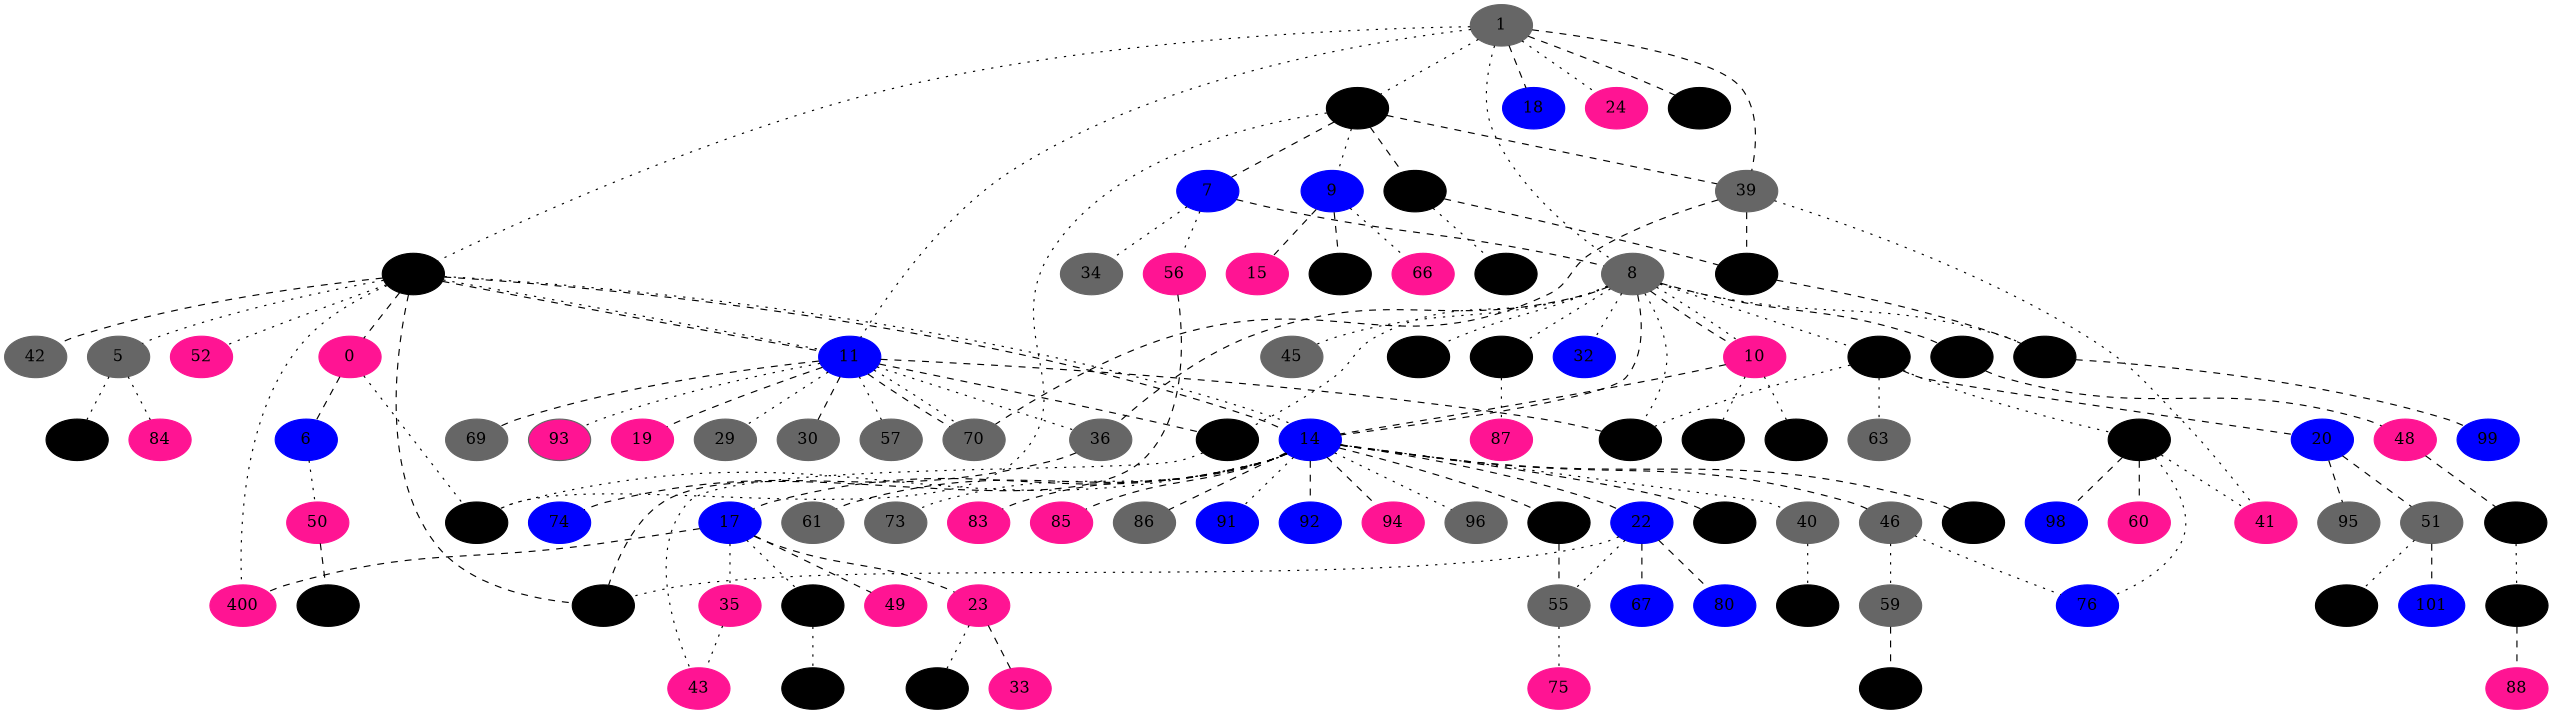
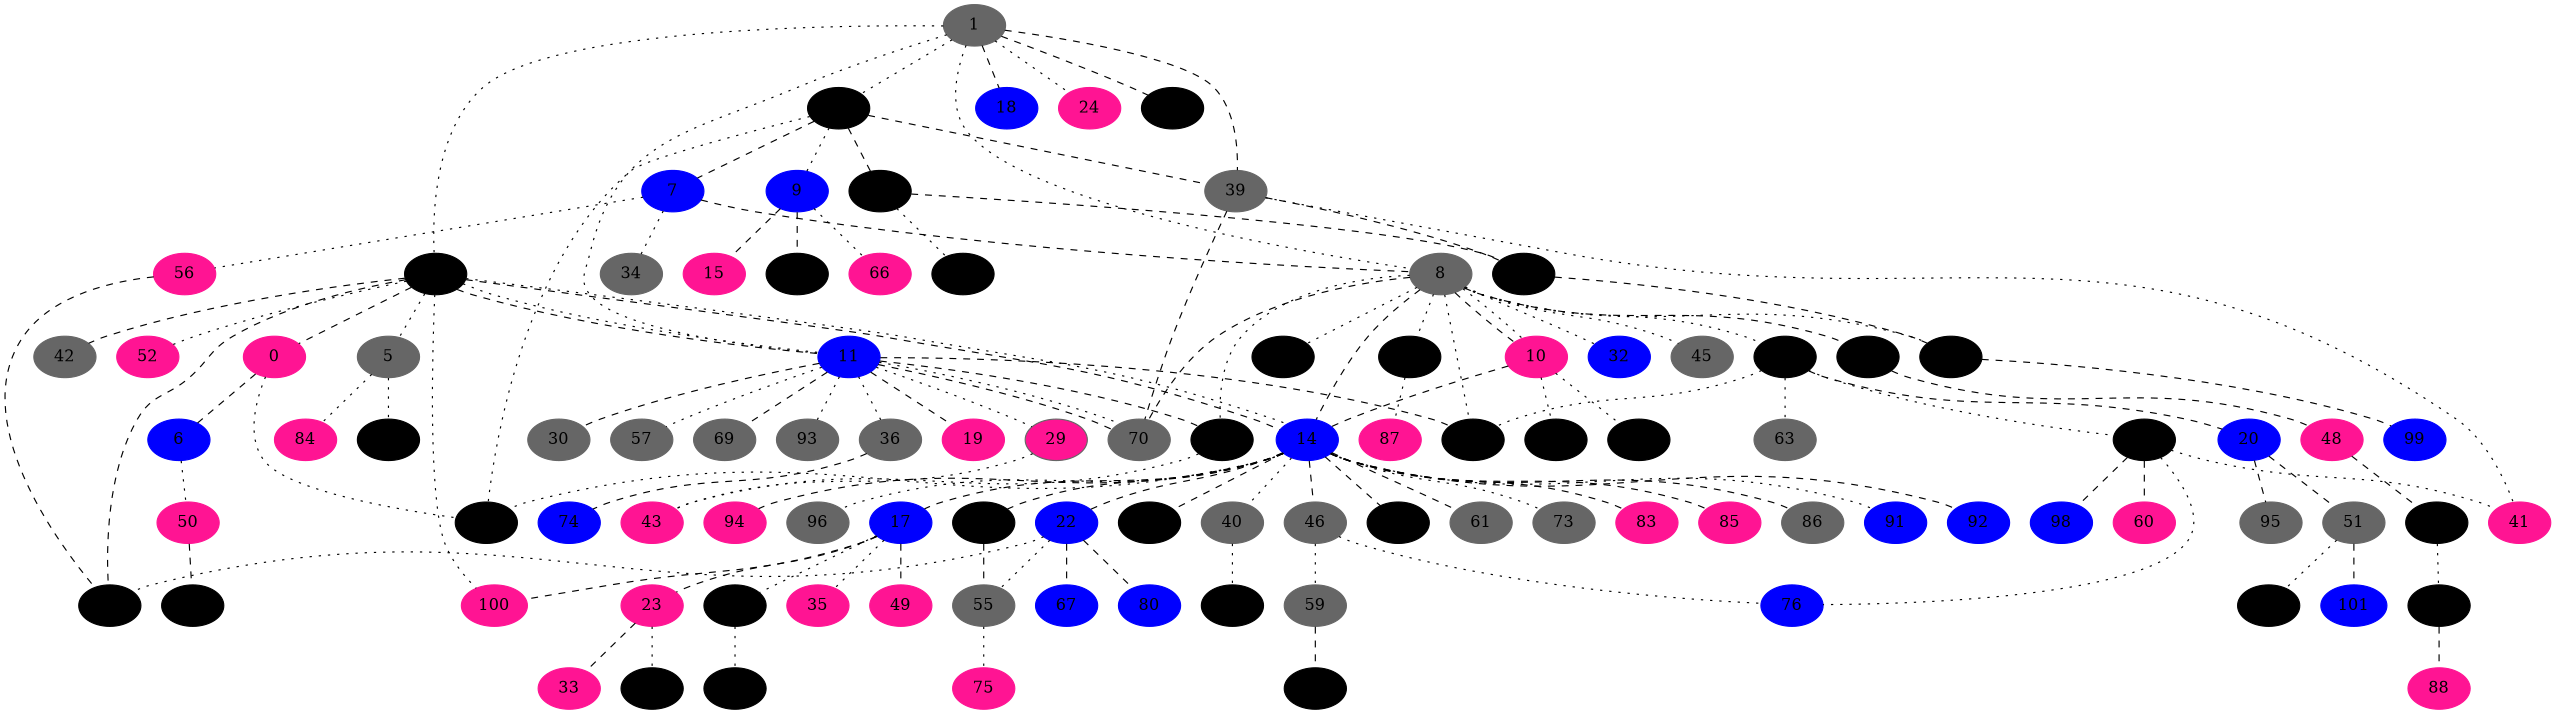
  graph {
    node [color=black style=filled]
    edge [style=dashed]
    1 [color=gray40]
    2
    4
    8 [color=gray40]
    11 [color=blue]
    18 [color=blue]
    24 [color=deeppink]
    25
    39 [color=gray40]
    n10 [color=deeppink label=0]
    5 [color=gray40]
    14 [color=blue]
    42 [color=gray40]
    52 [color=deeppink]
    68
-   100 [color=deeppink label=400]
+   100 [color=deeppink]
    64
    7 [color=blue]
    9 [color=blue]
    38
    10 [color=deeppink]
    12
    16
    27
    28
    32 [color=blue]
    36 [color=gray40]
    45 [color=gray40]
    54
    77
    82
    19 [color=deeppink]
-   29 [color=gray40]
+   29 [color=gray40 fillcolor=deeppink]
    30 [color=gray40]
    57 [color=gray40]
    69 [color=gray40]
    70 [color=gray40]
-   93 [color=gray40 fillcolor=deeppink]
+   93 [color=gray40]
    41 [color=deeppink]
    78
    6 [color=blue]
    81
    84 [color=deeppink]
    17 [color=blue]
    21
    22 [color=blue]
    26
    40 [color=gray40]
    46 [color=gray40]
    47
    61 [color=gray40]
    73 [color=gray40]
    83 [color=deeppink]
    85 [color=deeppink]
    86 [color=gray40]
    91 [color=blue]
    92 [color=blue]
    94 [color=deeppink]
    96 [color=gray40]
    50 [color=deeppink]
    34 [color=gray40]
    56 [color=deeppink]
    15 [color=deeppink]
    53
    66 [color=deeppink]
    72
    89
    37
    65
    13
    20 [color=blue]
    63 [color=gray40]
    48 [color=deeppink]
    43 [color=deeppink]
    74 [color=blue]
    87 [color=deeppink]
    99 [color=blue]
    60 [color=deeppink]
    76 [color=blue]
    98 [color=blue]
    51 [color=gray40]
    95 [color=gray40]
    23 [color=deeppink]
    31
    35 [color=deeppink]
    49 [color=deeppink]
    55 [color=gray40]
    67 [color=blue]
    80 [color=blue]
    44
    59 [color=gray40]
    33 [color=deeppink]
    79
    62
    97
    101 [color=blue]
    75 [color=deeppink]
    58
    90
    71
    88 [color=deeppink]
    1 -- 2 [style=dotted]
    1 -- 4 [style=dotted]
    1 -- 8 [style=dotted]
    1 -- 11 [style=dotted]
    1 -- 18
    1 -- 24 [style=dotted]
    1 -- 25
    1 -- 39
    2 -- 11
    2 -- 11 [style=dotted]
    2 -- n10
    2 -- 5 [style=dotted]
    2 -- 14
    2 -- 14 [style=dotted]
    2 -- 42
    2 -- 52 [style=dotted]
    2 -- 68
    2 -- 100 [style=dotted]
    4 -- 39
    4 -- 64 [style=dotted]
    4 -- 7
    4 -- 9 [style=dotted]
    4 -- 38
    8 -- 14
    8 -- 10
    8 -- 10 [style=dotted]
    8 -- 12 [style=dotted]
    8 -- 16 [style=dotted]
    8 -- 27
    8 -- 28 [style=dotted]
    8 -- 32 [style=dotted]
-   8 -- 36
+   8 -- 70
    8 -- 45 [style=dotted]
    8 -- 54 [style=dotted]
    8 -- 77 [style=dotted]
    8 -- 82 [style=dotted]
    11 -- 16
    11 -- 28
    11 -- 36 [style=dotted]
    11 -- 19
    11 -- 29 [style=dotted]
    11 -- 30
    11 -- 57 [style=dotted]
    11 -- 69
    11 -- 70
    11 -- 70 [style=dotted]
    11 -- 93 [style=dotted]
    39 -- 70
    39 -- 41 [style=dotted]
    39 -- 78
    n10 -- 64 [style=dotted]
    n10 -- 6
    5 -- 81 [style=dotted]
    5 -- 84 [style=dotted]
    14 -- 64 [style=dotted]
    14 -- 17
    14 -- 21
    14 -- 22
    14 -- 26
    14 -- 40 [style=dotted]
    14 -- 46
    14 -- 47
    14 -- 61
    14 -- 73 [style=dotted]
    14 -- 83
    14 -- 85
    14 -- 86
    14 -- 91 [style=dotted]
    14 -- 92
    14 -- 94
    14 -- 96 [style=dotted]
    7 -- 8
    7 -- 34 [style=dotted]
    7 -- 56 [style=dotted]
    9 -- 15
    9 -- 53
    9 -- 66 [style=dotted]
    38 -- 78
    38 -- 72 [style=dotted]
    10 -- 14
    10 -- 37 [style=dotted]
    10 -- 65 [style=dotted]
    12 -- 16 [style=dotted]
    12 -- 13 [style=dotted]
    12 -- 20
    12 -- 63 [style=dotted]
    27 -- 48
    28 -- 43 [style=dotted]
    36 -- 74
    54 -- 87 [style=dotted]
    82 -- 99
    78 -- 82
    6 -- 50 [style=dotted]
    17 -- 100
    17 -- 23
    17 -- 31 [style=dotted]
    17 -- 35 [style=dotted]
    17 -- 49
    21 -- 55
    22 -- 68 [style=dotted]
    22 -- 55 [style=dotted]
    22 -- 67
    22 -- 80
    40 -- 44 [style=dotted]
    46 -- 76 [style=dotted]
    46 -- 59 [style=dotted]
    50 -- 89
    56 -- 68
    13 -- 41 [style=dotted]
    13 -- 60
    13 -- 76 [style=dotted]
    13 -- 98
    20 -- 51
    20 -- 95
    48 -- 58
    51 -- 97 [style=dotted]
    51 -- 101
    23 -- 33
    23 -- 79 [style=dotted]
    31 -- 62 [style=dotted]
-   35 -- 43 [style=dotted]
+   29 -- 43 [style=dotted]
    55 -- 75 [style=dotted]
    59 -- 90
    58 -- 71 [style=dotted]
    71 -- 88
  }
